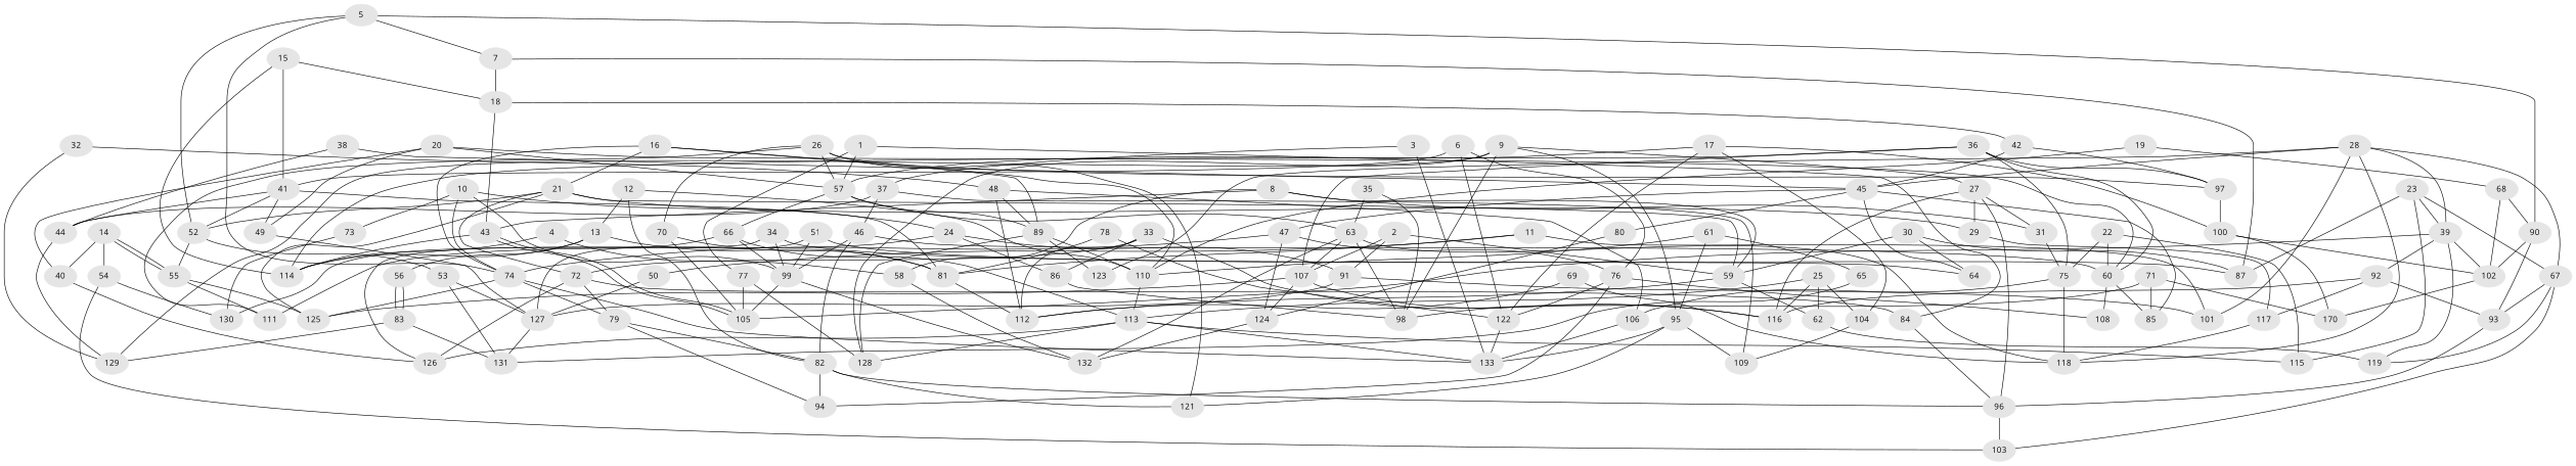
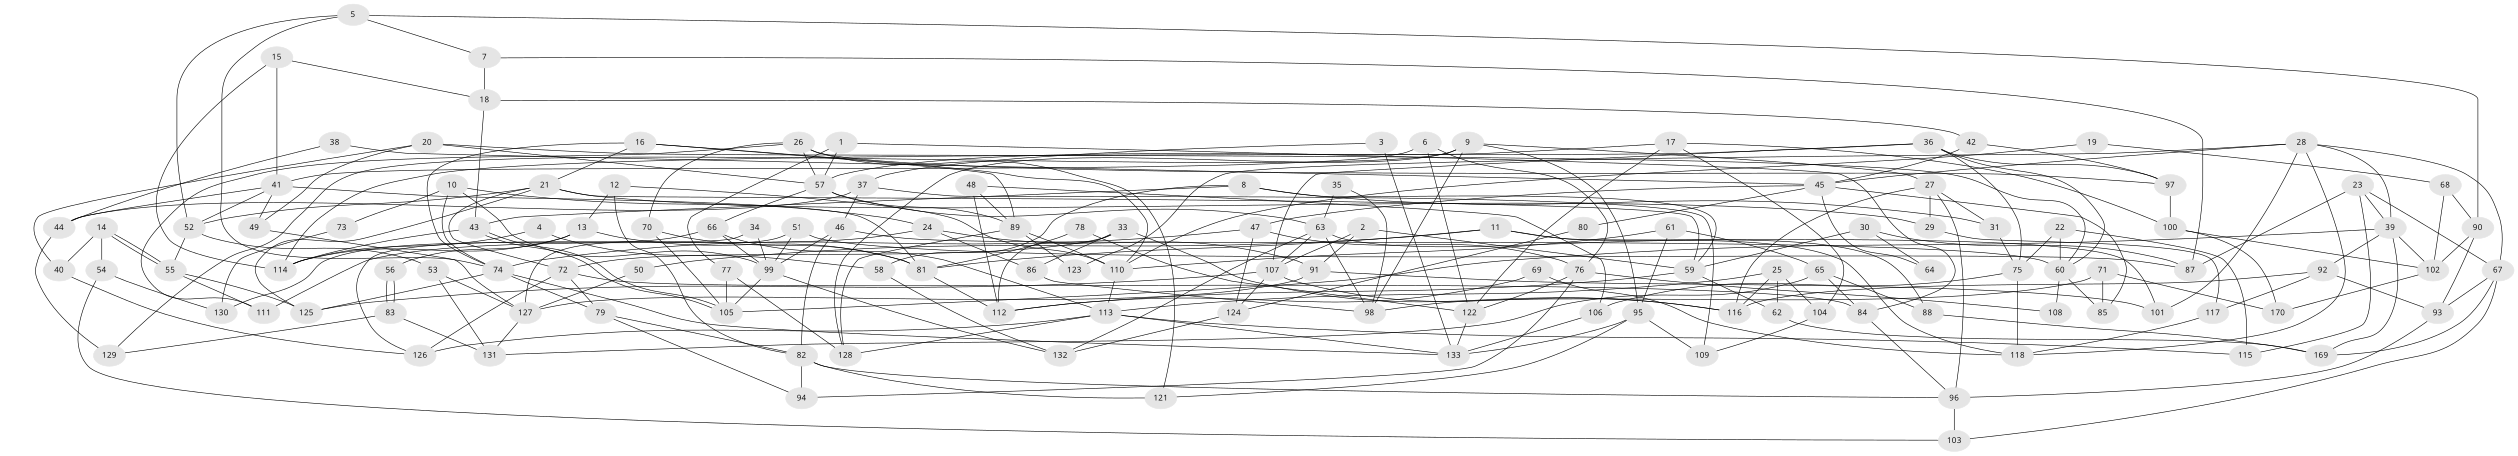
  graph {
    fontname="Open Sans"
    node [color=gray90 fontname="Open Sans" style=filled]
    edge [fontname="Open Sans"]
    1
    57
    77
    84
    89
    63
    66
    128
    105
    96
    2
    59
    91
    107
    62
    112
    101
    127
    125
    116
    124
    3
    37
    133
    44
    46
    109
    4
    58
    114
    132
    5
    7
    52
    74
    90
    18
    87
    55
    53
    79
    102
    93
    6
    41
    76
    122
    81
    49
    108
    94
    43
    42
    8
    31
    75
    9
    27
    95
    98
    129
    29
    121
    10
    24
    73
    99
    86
    111
    130
    11
    50
-   119
+   88
+   119 [label=169]
    12
    13
    82
    110
    56
    113
    83
    14
    40
    54
    126
    103
    15
    16
    21
    72
    123
    17
    100
    104
    n95 [label=170]
    97
    45
    19
    68
    20
    60
    85
    117
    22
    115
    118
    106
    23
    39
    67
    92
    25
    26
    70
    28
    64
    47
    80
    30
-   32
    48
    33
    34
    35
    36
    38
    131
    51
    61
    65
    69
    71
    78
    1 -- 57
    1 -- 77
    1 -- 84
    57 -- 89
    57 -- 63
    57 -- 66
    77 -- 128
    77 -- 105
    84 -- 96
    89 -- 128
    89 -- 110
    89 -- 123
    63 -- 107
    63 -- 132
    63 -- 98
    63 -- 118
    66 -- 99
    66 -- 130
    66 -- 113
    96 -- 103
    2 -- 59
    2 -- 91
    2 -- 107
    59 -- 62
    59 -- 112
    91 -- 101
    91 -- 127
    107 -- 125
    107 -- 116
    107 -- 124
    62 -- 119
    127 -- 131
    124 -- 132
    3 -- 37
    3 -- 133
    37 -- 44
    37 -- 46
    37 -- 109
    44 -- 129
    46 -- 99
    46 -- 82
    46 -- 60
    4 -- 58
    4 -- 114
    58 -- 132
    5 -- 7
    5 -- 52
    5 -- 74
    5 -- 90
    7 -- 18
    7 -- 87
    52 -- 55
    52 -- 53
    74 -- 125
    74 -- 133
    74 -- 79
    90 -- 102
    90 -- 93
    18 -- 43
    18 -- 42
    55 -- 125
    55 -- 111
    53 -- 127
    53 -- 131
    79 -- 94
    79 -- 82
    102 -- n95
    93 -- 96
    6 -- 41
    6 -- 76
    6 -- 122
    41 -- 44
    41 -- 52
    41 -- 81
    41 -- 49
    76 -- 122
    76 -- 108
    76 -- 94
    122 -- 133
    81 -- 112
    49 -- 127
    43 -- 105
    43 -- 105
    43 -- 114
    42 -- 97
    42 -- 45
    8 -- 59
    8 -- 58
    8 -- 43
    8 -- 31
    31 -- 75
    75 -- 118
    75 -- 106
    9 -- 128
    9 -- 27
    9 -- 95
    9 -- 98
    9 -- 129
    27 -- 96
    27 -- 116
    27 -- 31
    27 -- 29
    95 -- 133
    95 -- 109
    95 -- 121
    29 -- 117
    10 -- 74
    10 -- 24
    10 -- 73
    10 -- 99
    24 -- 91
    24 -- 86
    24 -- 111
    73 -- 130
    99 -- 105
    99 -- 132
    86 -- 98
    11 -- 101
    11 -- 81
    11 -- 50
+   11 -- 88
    50 -- 127
+   88 -- 119
    12 -- 13
    12 -- 82
    12 -- 110
    13 -- 114
    13 -- 81
    13 -- 56
    82 -- 96
    82 -- 94
    82 -- 121
    110 -- 113
    56 -- 83
    56 -- 83
    113 -- 128
    113 -- 133
    113 -- 126
    113 -- 115
    83 -- 129
    83 -- 131
    14 -- 55
    14 -- 55
    14 -- 40
    14 -- 54
    40 -- 126
    54 -- 130
    54 -- 103
    15 -- 114
    15 -- 18
    15 -- 41
    16 -- 89
    16 -- 74
    16 -- 110
    16 -- 21
    21 -- 59
    21 -- 125
    21 -- 52
    21 -- 29
    21 -- 72
    72 -- 84
    72 -- 79
    72 -- 126
    17 -- 57
    17 -- 122
    17 -- 100
    17 -- 104
    100 -- 102
    100 -- n95
    104 -- 109
    97 -- 100
    45 -- 85
    45 -- 64
    45 -- 47
    45 -- 80
    19 -- 110
    19 -- 68
    68 -- 90
    68 -- 102
    20 -- 57
    20 -- 49
    20 -- 40
    20 -- 60
    60 -- 108
    60 -- 85
    117 -- 118
    22 -- 75
    22 -- 60
    22 -- 115
    106 -- 133
    23 -- 87
    23 -- 115
    23 -- 39
    23 -- 67
    39 -- 105
    39 -- 102
    39 -- 119
    39 -- 92
    67 -- 93
    67 -- 119
    67 -- 103
    92 -- 116
    92 -- 93
    92 -- 117
    25 -- 62
    25 -- 116
    25 -- 113
    25 -- 104
    26 -- 57
    26 -- 121
    26 -- 111
    26 -- 97
    26 -- 70
    70 -- 105
    70 -- 81
    28 -- 101
    28 -- 123
    28 -- 45
    28 -- 118
    28 -- 39
    28 -- 67
    47 -- 124
    47 -- 74
    47 -- 76
    80 -- 124
    30 -- 59
    30 -- 87
    30 -- 64
-   32 -- 129
-   32 -- 48
    48 -- 89
    48 -- 112
    48 -- 106
    33 -- 112
    33 -- 116
    33 -- 86
    33 -- 72
    34 -- 99
    34 -- 126
-   34 -- 64
    35 -- 63
    35 -- 98
    36 -- 107
    36 -- 114
    36 -- 75
    36 -- 97
    36 -- 60
    38 -- 44
    38 -- 45
    51 -- 127
    51 -- 87
    51 -- 99
    61 -- 95
    61 -- 110
    61 -- 65
+   65 -- 84
+   65 -- 88
    65 -- 131
    69 -- 112
    69 -- 118
    71 -- 98
    71 -- n95
    71 -- 85
    78 -- 122
    78 -- 81
  }
